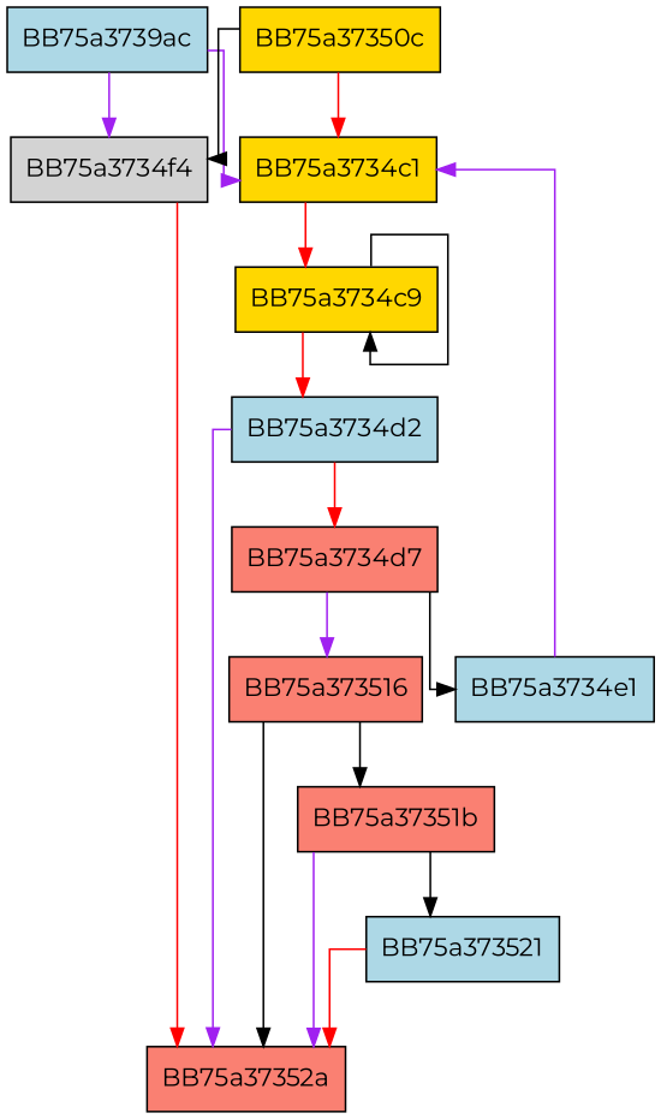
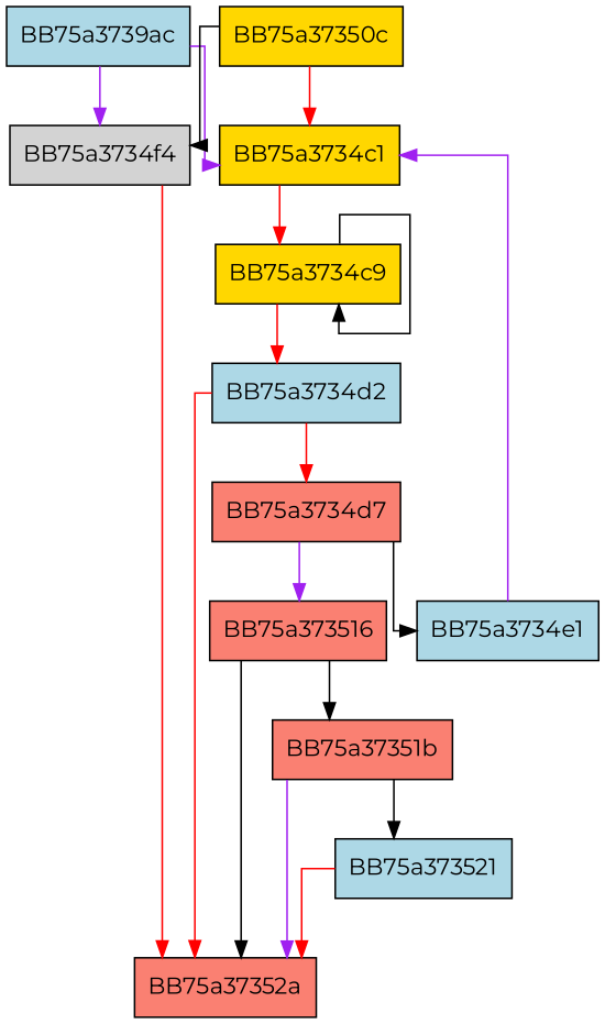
  digraph {
    fontname=Montserrat
    splines=ortho
    node [fillcolor=lightblue fontname=Montserrat shape=box style=filled]
    edge [color=purple fontname=Montserrat]
    n1 [label=BB75a3739ac]
    BB75a3734f4 [fillcolor=lightgrey]
    BB75a3734c1 [fillcolor=gold]
    BB75a37352a [fillcolor=salmon]
    BB75a3734c9 [fillcolor=gold]
    BB75a37350c [fillcolor=gold]
    BB75a3734d2
    BB75a3734d7 [fillcolor=salmon]
    BB75a373516 [fillcolor=salmon]
    BB75a3734e1
    BB75a37351b [fillcolor=salmon]
    BB75a373521
    n1 -> BB75a3734f4
    n1 -> BB75a3734c1
    BB75a3734f4 -> BB75a37352a [color=red]
    BB75a3734c1 -> BB75a3734c9 [color=red]
    BB75a3734c9 -> BB75a3734c9 [color=black]
    BB75a3734c9 -> BB75a3734d2 [color=red]
    BB75a37350c -> BB75a3734f4 [color=black]
    BB75a37350c -> BB75a3734c1 [color=red]
-   BB75a3734d2 -> BB75a37352a
+   BB75a3734d2 -> BB75a37352a [color=red]
    BB75a3734d2 -> BB75a3734d7 [color=red]
    BB75a3734d7 -> BB75a373516
    BB75a3734d7 -> BB75a3734e1 [color=black]
    BB75a373516 -> BB75a37352a [color=black]
    BB75a373516 -> BB75a37351b [color=black]
    BB75a3734e1 -> BB75a3734c1
    BB75a37351b -> BB75a37352a
    BB75a37351b -> BB75a373521 [color=black]
    BB75a373521 -> BB75a37352a [color=red]
  }
